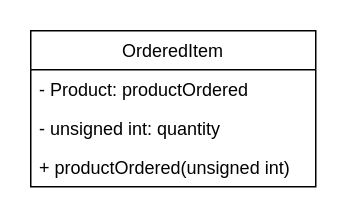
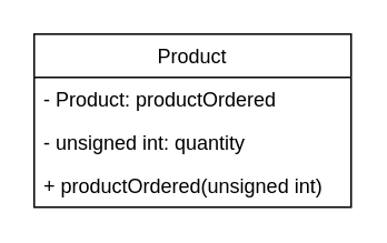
  <mxCell id="0" />
  <mxCell id="1" parent="0" />
- <mxCell id="2" value="OrderedItem" style="swimlane;fontStyle=0;childLayout=stackLayout;horizontal=1;startSize=26;fillColor=none;horizontalStack=0;resizeParent=1;resizeParentMax=0;resizeLast=0;collapsible=1;marginBottom=0;" vertex="1" parent="1"><mxGeometry x="20" y="20" width="190" height="104" as="geometry" /></mxCell>
+ <mxCell id="2" value="Product" style="swimlane;fontStyle=0;childLayout=stackLayout;horizontal=1;startSize=26;fillColor=none;horizontalStack=0;resizeParent=1;resizeParentMax=0;resizeLast=0;collapsible=1;marginBottom=0;" vertex="1" parent="1"><mxGeometry x="20" y="20" width="190" height="104" as="geometry" /></mxCell>
  <mxCell id="3" value="- Product: productOrdered" style="text;strokeColor=none;fillColor=none;align=left;verticalAlign=top;spacingLeft=4;spacingRight=4;overflow=hidden;rotatable=0;points=[[0,0.5],[1,0.5]];portConstraint=eastwest;" vertex="1" parent="2"><mxGeometry y="26" width="190" height="26" as="geometry" /></mxCell>
  <mxCell id="4" value="- unsigned int: quantity" style="text;strokeColor=none;fillColor=none;align=left;verticalAlign=top;spacingLeft=4;spacingRight=4;overflow=hidden;rotatable=0;points=[[0,0.5],[1,0.5]];portConstraint=eastwest;" vertex="1" parent="2"><mxGeometry y="52" width="190" height="26" as="geometry" /></mxCell>
  <mxCell id="5" value="+ productOrdered(unsigned int)" style="text;strokeColor=none;fillColor=none;align=left;verticalAlign=top;spacingLeft=4;spacingRight=4;overflow=hidden;rotatable=0;points=[[0,0.5],[1,0.5]];portConstraint=eastwest;" vertex="1" parent="2"><mxGeometry y="78" width="190" height="26" as="geometry" /></mxCell>
